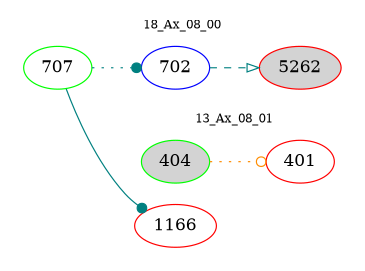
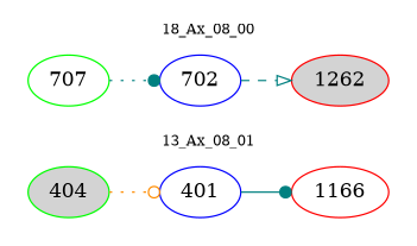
  digraph {
    rankdir=LR
    node [color=green fillcolor=white style=filled]
    edge [arrowhead=dot color=teal style=dotted]
    n1 [fillcolor=lightgrey label=404]
-   n2 [color=red label=401]
+   n2 [color=blue label=401]
    n3 [color=red label=1166]
    n4 [label=707]
    n5 [color=blue label=702]
-   n6 [color=red fillcolor=lightgrey label=5262]
+   n6 [color=red fillcolor=lightgrey label=1262]
    subgraph cluster_1 {
      color=white
      fontsize=10
      label="13_Ax_08_01"
      n1
      n2
      n3
    }
    subgraph cluster_2 {
      color=white
      fontsize=10
      label="18_Ax_08_00"
      n4
      n5
      n6
    }
    n1 -> n2 [arrowhead=odot color=darkorange]
-   n4 -> n3 [style=solid]
+   n2 -> n3 [style=solid]
    n4 -> n5
    n5 -> n6 [arrowhead=onormal style=dashed]
  }
